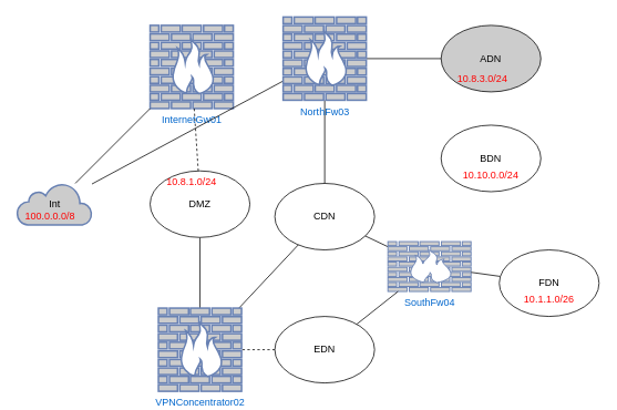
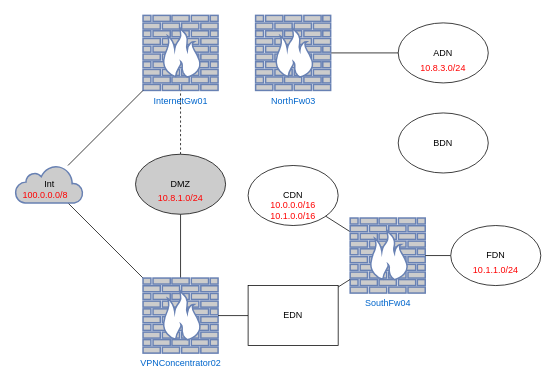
  <mxCell id="0" />
  <mxCell id="1" parent="0" />
- <mxCell id="2" value="InternetGw01" style="fontColor=#0066CC;verticalAlign=top;verticalLabelPosition=bottom;labelPosition=center;align=center;html=1;outlineConnect=0;fillColor=#CCCCCC;strokeColor=#6881B3;gradientColor=none;gradientDirection=north;strokeWidth=2;shape=mxgraph.networks.firewall;" parent="1" vertex="1"><mxGeometry x="180" y="30" width="100" height="100" as="geometry" /></mxCell>
+ <mxCell id="2" value="InternetGw01" style="fontColor=#0066CC;verticalAlign=top;verticalLabelPosition=bottom;labelPosition=center;align=center;html=1;outlineConnect=0;fillColor=#CCCCCC;strokeColor=#6881B3;gradientColor=none;gradientDirection=north;strokeWidth=2;shape=mxgraph.networks.firewall;" parent="1" vertex="1"><mxGeometry x="190" y="20" width="100" height="100" as="geometry" /></mxCell>
  <mxCell id="3" style="rounded=0;orthogonalLoop=1;jettySize=auto;html=1;endArrow=none;endFill=1;" parent="1" source="5" target="2" edge="1"><mxGeometry relative="1" as="geometry" /></mxCell>
- <mxCell id="4" value="" style="edgeStyle=none;rounded=0;orthogonalLoop=1;jettySize=auto;html=1;endArrow=none;endFill=0;" parent="1" source="5" target="13" edge="1"><mxGeometry relative="1" as="geometry" /></mxCell>
+ <mxCell id="4" value="" style="edgeStyle=none;rounded=0;orthogonalLoop=1;jettySize=auto;html=1;endArrow=none;endFill=0;" parent="1" source="5" target="10" edge="1"><mxGeometry relative="1" as="geometry" /></mxCell>
  <mxCell id="5" value="&lt;font color=&quot;#000000&quot;&gt;Int&lt;/font&gt;" style="html=1;outlineConnect=0;fillColor=#CCCCCC;strokeColor=#6881B3;gradientColor=none;gradientDirection=north;strokeWidth=2;shape=mxgraph.networks.cloud;fontColor=#ffffff;" parent="1" vertex="1"><mxGeometry x="20" y="220" width="90" height="50" as="geometry" /></mxCell>
  <mxCell id="6" style="edgeStyle=none;rounded=0;orthogonalLoop=1;jettySize=auto;html=1;exitX=0.5;exitY=1;exitDx=0;exitDy=0;exitPerimeter=0;" parent="1" source="5" target="5" edge="1"><mxGeometry relative="1" as="geometry" /></mxCell>
  <mxCell id="7" value="CDN" style="ellipse;whiteSpace=wrap;html=1;" parent="1" vertex="1"><mxGeometry x="330" y="220" width="120" height="80" as="geometry" /></mxCell>
- <mxCell id="8" value="" style="edgeStyle=none;rounded=0;orthogonalLoop=1;jettySize=auto;html=1;endArrow=none;endFill=0;" parent="1" source="10" target="7" edge="1"><mxGeometry relative="1" as="geometry"><mxPoint x="370" y="310" as="targetPoint" /></mxGeometry></mxCell>
  <mxCell id="9" value="" style="edgeStyle=none;rounded=0;orthogonalLoop=1;jettySize=auto;html=1;endArrow=none;endFill=0;" parent="1" source="10" target="24" edge="1"><mxGeometry relative="1" as="geometry" /></mxCell>
  <mxCell id="10" value="VPNConcentrator02" style="fontColor=#0066CC;verticalAlign=top;verticalLabelPosition=bottom;labelPosition=center;align=center;html=1;outlineConnect=0;fillColor=#CCCCCC;strokeColor=#6881B3;gradientColor=none;gradientDirection=north;strokeWidth=2;shape=mxgraph.networks.firewall;" parent="1" vertex="1"><mxGeometry x="190" y="370" width="100" height="100" as="geometry" /></mxCell>
- <mxCell id="11" value="" style="edgeStyle=none;rounded=0;orthogonalLoop=1;jettySize=auto;html=1;endArrow=none;endFill=0;" parent="1" source="13" target="7" edge="1"><mxGeometry relative="1" as="geometry" /></mxCell>
  <mxCell id="12" style="edgeStyle=none;rounded=0;orthogonalLoop=1;jettySize=auto;html=1;endArrow=none;endFill=0;" parent="1" source="13" target="14" edge="1"><mxGeometry relative="1" as="geometry" /></mxCell>
  <mxCell id="13" value="NorthFw03" style="fontColor=#0066CC;verticalAlign=top;verticalLabelPosition=bottom;labelPosition=center;align=center;html=1;outlineConnect=0;fillColor=#CCCCCC;strokeColor=#6881B3;gradientColor=none;gradientDirection=north;strokeWidth=2;shape=mxgraph.networks.firewall;" parent="1" vertex="1"><mxGeometry x="340" y="20" width="100" height="100" as="geometry" /></mxCell>
- <mxCell id="14" value="ADN" style="ellipse;whiteSpace=wrap;html=1;fillColor=#cccccc;" parent="1" vertex="1"><mxGeometry x="530" y="30" width="120" height="80" as="geometry" /></mxCell>
+ <mxCell id="14" value="ADN" style="ellipse;whiteSpace=wrap;html=1;" parent="1" vertex="1"><mxGeometry x="530" y="30" width="120" height="80" as="geometry" /></mxCell>
  <mxCell id="15" value="" style="edgeStyle=none;rounded=0;orthogonalLoop=1;jettySize=auto;html=1;endArrow=none;endFill=0;" parent="1" source="16" target="7" edge="1"><mxGeometry relative="1" as="geometry" /></mxCell>
- <mxCell id="16" value="SouthFw04" style="fontColor=#0066CC;verticalAlign=top;verticalLabelPosition=bottom;labelPosition=center;align=center;html=1;outlineConnect=0;fillColor=#CCCCCC;strokeColor=#6881B3;gradientColor=none;gradientDirection=north;strokeWidth=2;shape=mxgraph.networks.firewall;" parent="1" vertex="1"><mxGeometry x="466" y="290" width="100" height="60" as="geometry" /></mxCell>
+ <mxCell id="16" value="SouthFw04" style="fontColor=#0066CC;verticalAlign=top;verticalLabelPosition=bottom;labelPosition=center;align=center;html=1;outlineConnect=0;fillColor=#CCCCCC;strokeColor=#6881B3;gradientColor=none;gradientDirection=north;strokeWidth=2;shape=mxgraph.networks.firewall;" parent="1" vertex="1"><mxGeometry x="466" y="290" width="100" height="100" as="geometry" /></mxCell>
  <mxCell id="17" style="edgeStyle=none;rounded=0;orthogonalLoop=1;jettySize=auto;html=1;endArrow=none;endFill=0;" parent="1" source="19" target="16" edge="1"><mxGeometry relative="1" as="geometry" /></mxCell>
- <mxCell id="18" style="edgeStyle=none;rounded=0;orthogonalLoop=1;jettySize=auto;html=1;endArrow=none;endFill=0;dashed=1;" parent="1" source="19" target="10" edge="1"><mxGeometry relative="1" as="geometry" /></mxCell>
- <mxCell id="19" value="EDN" style="ellipse;whiteSpace=wrap;html=1;" parent="1" vertex="1"><mxGeometry x="330" y="380" width="120" height="80" as="geometry" /></mxCell>
+ <mxCell id="18" style="edgeStyle=none;rounded=0;orthogonalLoop=1;jettySize=auto;html=1;endArrow=none;endFill=0;" parent="1" source="19" target="10" edge="1"><mxGeometry relative="1" as="geometry" /></mxCell>
+ <mxCell id="19" value="EDN" style="whiteSpace=wrap;html=1;rounded=0;" parent="1" vertex="1"><mxGeometry x="330" y="380" width="120" height="80" as="geometry" /></mxCell>
  <mxCell id="20" value="BDN" style="ellipse;whiteSpace=wrap;html=1;" parent="1" vertex="1"><mxGeometry x="530" y="150" width="120" height="80" as="geometry" /></mxCell>
  <mxCell id="21" value="" style="edgeStyle=none;rounded=0;orthogonalLoop=1;jettySize=auto;html=1;endArrow=none;endFill=0;" parent="1" source="22" target="16" edge="1"><mxGeometry relative="1" as="geometry" /></mxCell>
  <mxCell id="22" value="FDN" style="ellipse;whiteSpace=wrap;html=1;" parent="1" vertex="1"><mxGeometry x="600" y="300" width="120" height="80" as="geometry" /></mxCell>
  <mxCell id="23" value="" style="edgeStyle=none;rounded=0;orthogonalLoop=1;jettySize=auto;html=1;endArrow=none;endFill=0;dashed=1;" parent="1" source="24" target="2" edge="1"><mxGeometry relative="1" as="geometry"><mxPoint x="230" y="140" as="targetPoint" /></mxGeometry></mxCell>
- <mxCell id="24" value="DMZ" style="ellipse;whiteSpace=wrap;html=1;" parent="1" vertex="1"><mxGeometry x="180" y="205" width="120" height="80" as="geometry" /></mxCell>
+ <mxCell id="24" value="DMZ" style="ellipse;whiteSpace=wrap;html=1;fillColor=#cccccc;" parent="1" vertex="1"><mxGeometry x="180" y="205" width="120" height="80" as="geometry" /></mxCell>
  <mxCell id="25" value="&lt;font color=&quot;#ff0000&quot;&gt;100.0.0.0/8&lt;/font&gt;" style="text;html=1;strokeColor=none;fillColor=none;align=center;verticalAlign=middle;whiteSpace=wrap;rounded=0;" parent="1" vertex="1"><mxGeometry x="20" y="250" width="80" height="20" as="geometry" /></mxCell>
- <mxCell id="27" value="&lt;font color=&quot;#ff0000&quot;&gt;10.8.1.0/24&lt;/font&gt;" style="text;html=1;strokeColor=none;fillColor=none;align=center;verticalAlign=middle;whiteSpace=wrap;rounded=0;" parent="1" vertex="1"><mxGeometry x="190" y="209" width="80" height="20" as="geometry" /></mxCell>
- <mxCell id="28" value="&lt;font color=&quot;#ff0000&quot;&gt;10.8.3.0/24&lt;/font&gt;" style="text;html=1;strokeColor=none;fillColor=none;align=center;verticalAlign=middle;whiteSpace=wrap;rounded=0;" parent="1" vertex="1"><mxGeometry x="540" y="85" width="80" height="20" as="geometry" /></mxCell>
- <mxCell id="29" value="&lt;font color=&quot;#ff0000&quot;&gt;10.10.0.0/24&lt;/font&gt;" style="text;html=1;strokeColor=none;fillColor=none;align=center;verticalAlign=middle;whiteSpace=wrap;rounded=0;" parent="1" vertex="1"><mxGeometry x="550" y="200" width="80" height="20" as="geometry" /></mxCell>
- <mxCell id="30" value="&lt;font color=&quot;#ff0000&quot;&gt;10.1.1.0/26&lt;/font&gt;" style="text;html=1;strokeColor=none;fillColor=none;align=center;verticalAlign=middle;whiteSpace=wrap;rounded=0;" parent="1" vertex="1"><mxGeometry x="620" y="350" width="80" height="20" as="geometry" /></mxCell>
+ <mxCell id="26" value="&lt;font color=&quot;#ff0000&quot;&gt;10.0.0.0/16&lt;br&gt;10.1.0.0/16&lt;br&gt;&lt;/font&gt;" style="text;html=1;strokeColor=none;fillColor=none;align=center;verticalAlign=middle;whiteSpace=wrap;rounded=0;" parent="1" vertex="1"><mxGeometry x="350" y="270" width="80" height="20" as="geometry" /></mxCell>
+ <mxCell id="27" value="&lt;font color=&quot;#ff0000&quot;&gt;10.8.1.0/24&lt;/font&gt;" style="text;html=1;strokeColor=none;fillColor=none;align=center;verticalAlign=middle;whiteSpace=wrap;rounded=0;" parent="1" vertex="1"><mxGeometry x="200" y="254" width="80" height="20" as="geometry" /></mxCell>
+ <mxCell id="28" value="&lt;font color=&quot;#ff0000&quot;&gt;10.8.3.0/24&lt;/font&gt;" style="text;html=1;strokeColor=none;fillColor=none;align=center;verticalAlign=middle;whiteSpace=wrap;rounded=0;" parent="1" vertex="1"><mxGeometry x="550" y="80" width="80" height="20" as="geometry" /></mxCell>
+ <mxCell id="30" value="&lt;font color=&quot;#ff0000&quot;&gt;10.1.1.0/24&lt;/font&gt;" style="text;html=1;strokeColor=none;fillColor=none;align=center;verticalAlign=middle;whiteSpace=wrap;rounded=0;" parent="1" vertex="1"><mxGeometry x="620" y="350" width="80" height="20" as="geometry" /></mxCell>
